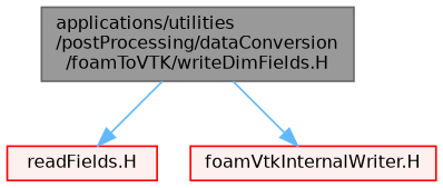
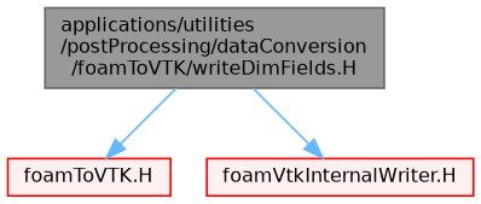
  digraph {
    node [color=red fillcolor="#FFF0F0" fontname=Helvetica fontsize=10 shape=box style=filled]
    edge [color=steelblue1 fontname=Helvetica fontsize=10 labelfontname=Helvetica labelfontsize=10 style=solid]
    n1 [color=gray40 fillcolor=grey60 fontcolor=black height=0.2 label="applications/utilities\l/postProcessing/dataConversion\l/foamToVTK/writeDimFields.H" width=0.4]
-   n2 [height=0.2 label="readFields.H" width=0.4]
+   n2 [height=0.2 label="foamToVTK.H" width=0.4]
    n3 [height=0.2 label="foamVtkInternalWriter.H" width=0.4]
    n1 -> n2
    n1 -> n3
  }
